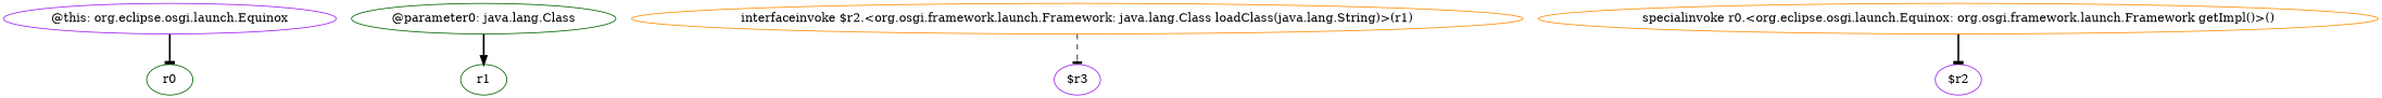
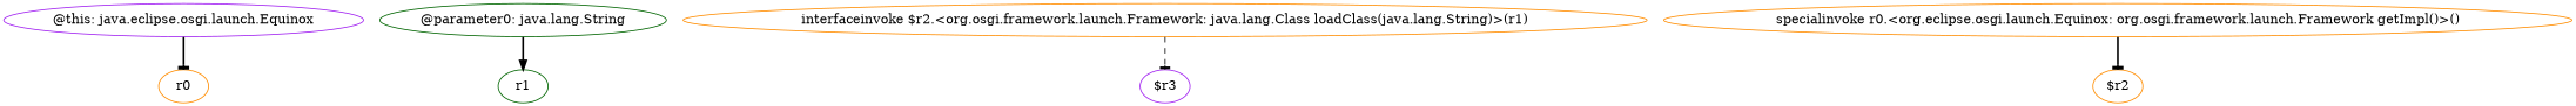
  digraph {
    node [color=darkgreen]
    edge [arrowhead=tee style=bold]
-   n1 [color=purple label="@this: org.eclipse.osgi.launch.Equinox"]
-   n2 [label=r0]
-   n3 [label="@parameter0: java.lang.Class"]
+   n1 [color=purple label="@this: java.eclipse.osgi.launch.Equinox"]
+   n2 [color=darkorange label=r0]
+   n3 [label="@parameter0: java.lang.String"]
    n4 [label=r1]
    n5 [color=darkorange label="interfaceinvoke $r2.<org.osgi.framework.launch.Framework: java.lang.Class loadClass(java.lang.String)>(r1)"]
    n6 [color=purple label="$r3"]
    n7 [color=darkorange label="specialinvoke r0.<org.eclipse.osgi.launch.Equinox: org.osgi.framework.launch.Framework getImpl()>()"]
-   n8 [color=purple label="$r2"]
+   n8 [color=darkorange label="$r2"]
    n1 -> n2
    n3 -> n4 [arrowhead=normal]
    n5 -> n6 [style=dashed]
    n7 -> n8
  }
